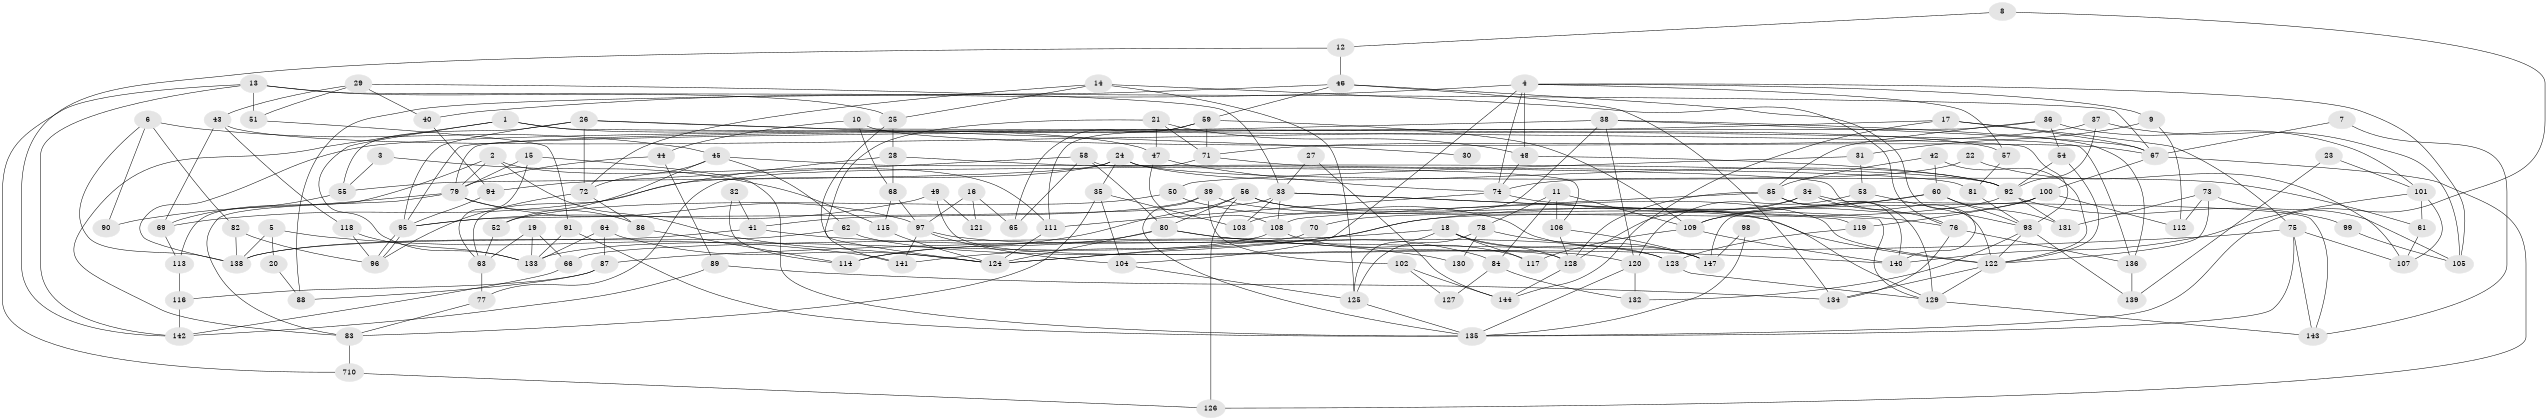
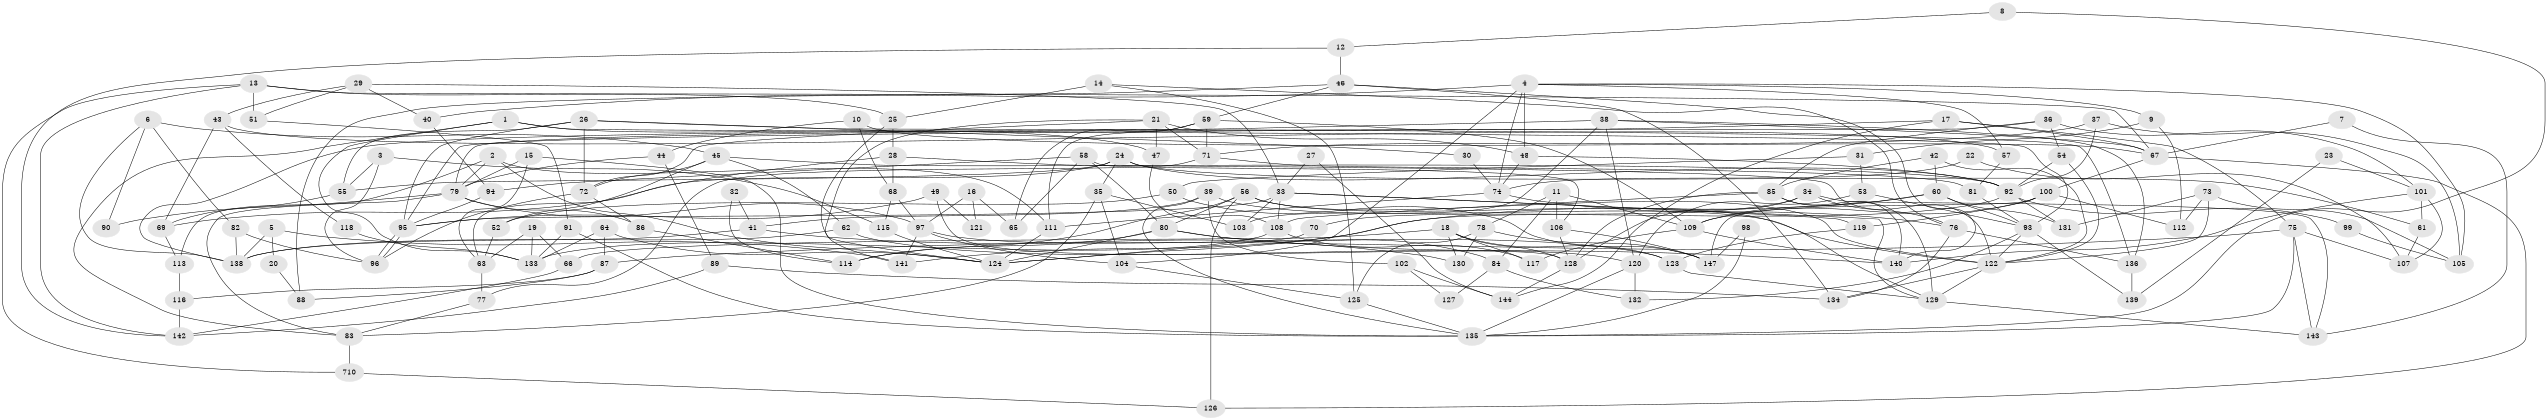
  graph {
    node [color=gray90 style=filled]
    1
    47
    83
    93
    133
    108
    n7 [label=710]
    139
    122
    132
    2
    79
    111
    113
    124
    90
    97
    86
    116
    3
    55
    96
    115
    69
    4
    9
    40
    48
    57
    74
    104
    105
    31
    112
    94
    92
    81
    76
    125
    5
    20
    138
    141
    88
    6
    45
    82
    72
    52
    62
    7
    67
    143
    126
    100
    8
    12
    135
    46
    142
    50
    53
    10
    44
    68
    89
    11
    78
    84
    106
    109
    130
    n73 [label=147]
    127
    128
    117
    140
    59
    134
    13
    25
    51
    28
    91
    14
    136
    15
    63
    77
    16
    65
    121
    123
    17
    75
    95
    144
    107
    87
    18
    66
    129
    19
    21
    71
    22
    23
    101
    61
    24
    35
    103
    131
    99
    26
    30
    27
    33
    119
    29
    43
    118
    32
    41
    114
    34
    70
    36
    54
    85
    37
    38
    120
    39
    102
    42
    60
    49
    56
    80
    58
    64
    73
    98
    1 -- 47
    1 -- 83
    1 -- 93
    1 -- 133
    47 -- 108
    83 -- n7
    93 -- 139
    93 -- 122
    93 -- 132
    108 -- 133
    108 -- 117
    n7 -- 126
    122 -- 134
    122 -- 129
    2 -- 79
    2 -- 111
    2 -- 113
    2 -- 124
    79 -- 83
    79 -- 90
    79 -- 97
    79 -- 86
    111 -- 124
    113 -- 116
    97 -- 104
    97 -- 141
    97 -- 123
    86 -- 114
    116 -- 142
    3 -- 55
-   118 -- 96
+   3 -- 96
    3 -- 115
    55 -- 69
    115 -- 124
    69 -- 113
    4 -- 9
    4 -- 40
    4 -- 48
    4 -- 57
    4 -- 74
    4 -- 104
    4 -- 105
    9 -- 31
    9 -- 112
    40 -- 94
    48 -- 74
    48 -- 92
    57 -- 81
    74 -- 111
    74 -- 76
    104 -- 125
    31 -- 50
    31 -- 53
    94 -- 95
    92 -- 141
    92 -- 131
    92 -- 99
    81 -- 93
    76 -- 134
    76 -- 136
    125 -- 135
    5 -- 20
    5 -- 138
    5 -- 141
    20 -- 88
    6 -- 90
    6 -- 138
    6 -- 45
    6 -- 82
    45 -- 92
    45 -- 72
    45 -- 52
    45 -- 62
    82 -- 96
    82 -- 138
    72 -- 86
    72 -- 96
    52 -- 63
    62 -- 138
    62 -- 120
    7 -- 67
    7 -- 143
    67 -- 126
    67 -- 100
    100 -- 112
    100 -- 109
    100 -- n73
    100 -- 119
    8 -- 12
    8 -- 135
    12 -- 46
    12 -- 142
    46 -- 88
    46 -- 140
    46 -- 59
    46 -- 134
    50 -- 52
    50 -- n73
    53 -- 93
    53 -- 120
    10 -- 67
    10 -- 44
    10 -- 68
    44 -- 79
    44 -- 89
    68 -- 97
    68 -- 115
    89 -- 142
    89 -- 134
    11 -- 78
    11 -- 84
    11 -- 106
    11 -- 109
    78 -- 125
    78 -- 130
    78 -- n73
    84 -- 132
    84 -- 127
    106 -- n73
    106 -- 128
    109 -- 117
    109 -- 140
    128 -- 144
    59 -- 111
    59 -- 109
    59 -- 65
    59 -- 71
    13 -- n7
    13 -- 67
    13 -- 142
    13 -- 25
    13 -- 51
    25 -- 141
    25 -- 28
    51 -- 91
    28 -- 122
    28 -- 68
    28 -- 63
    91 -- 133
    91 -- 135
    14 -- 76
    14 -- 125
-   14 -- 72
+   21 -- 72
    14 -- 25
    136 -- 139
    15 -- 79
    15 -- 135
    15 -- 63
    63 -- 77
    77 -- 83
    16 -- 97
    16 -- 65
    16 -- 121
    123 -- 129
    17 -- 67
    17 -- 75
    17 -- 95
    17 -- 144
    75 -- 143
    75 -- 135
    75 -- 107
    75 -- 87
    95 -- 96
    95 -- 96
    87 -- 116
    87 -- 88
-   18 -- 125
+   18 -- 130
    18 -- 128
    18 -- 117
    18 -- 123
    18 -- 66
    66 -- 142
    129 -- 143
    19 -- 133
    19 -- 63
    19 -- 66
    21 -- 47
    21 -- 124
    21 -- 48
    21 -- 71
    71 -- 81
    71 -- 77
    22 -- 74
    22 -- 107
    23 -- 139
    23 -- 101
    101 -- 140
    101 -- 107
    101 -- 61
    61 -- 107
    24 -- 55
    24 -- 69
    24 -- 92
    24 -- 61
    24 -- 35
    35 -- 83
    35 -- 104
    35 -- 103
    99 -- 105
    26 -- 55
    26 -- 72
    26 -- 136
    26 -- 95
    26 -- 30
-   47 -- 74
+   30 -- 74
    27 -- 144
    27 -- 33
    33 -- 108
    33 -- 95
    33 -- 129
    33 -- 103
    33 -- 119
    119 -- 123
    29 -- 40
    29 -- 51
    29 -- 33
    29 -- 43
    43 -- 69
    43 -- 57
    43 -- 118
    118 -- 133
    32 -- 41
    32 -- 114
    41 -- 138
    41 -- 130
    34 -- 76
    34 -- 143
    34 -- 128
    34 -- 70
    70 -- 124
    36 -- 79
    36 -- 101
    36 -- 54
    36 -- 85
    54 -- 122
    54 -- 92
    85 -- 108
    85 -- 128
    85 -- 140
    85 -- 129
    37 -- 105
    37 -- 92
    37 -- 71
    38 -- 138
    38 -- 67
    38 -- 136
    38 -- 103
    38 -- 120
    120 -- 132
    120 -- 135
    39 -- 122
    39 -- 135
    39 -- 41
    39 -- 102
    102 -- 127
    102 -- 144
    42 -- 122
    42 -- 85
    42 -- 60
    60 -- 93
    60 -- 124
    60 -- 109
    60 -- 131
    49 -- 128
    49 -- 121
    49 -- 95
    56 -- 122
    56 -- 126
    56 -- 129
    56 -- 114
    56 -- 80
    80 -- 124
    80 -- 84
    80 -- 140
    80 -- 114
    58 -- 94
    58 -- 106
    58 -- 65
    58 -- 80
    64 -- 133
    64 -- 124
    64 -- 87
    73 -- 122
    73 -- 105
    73 -- 112
    73 -- 131
    98 -- 135
    98 -- n73
  }
